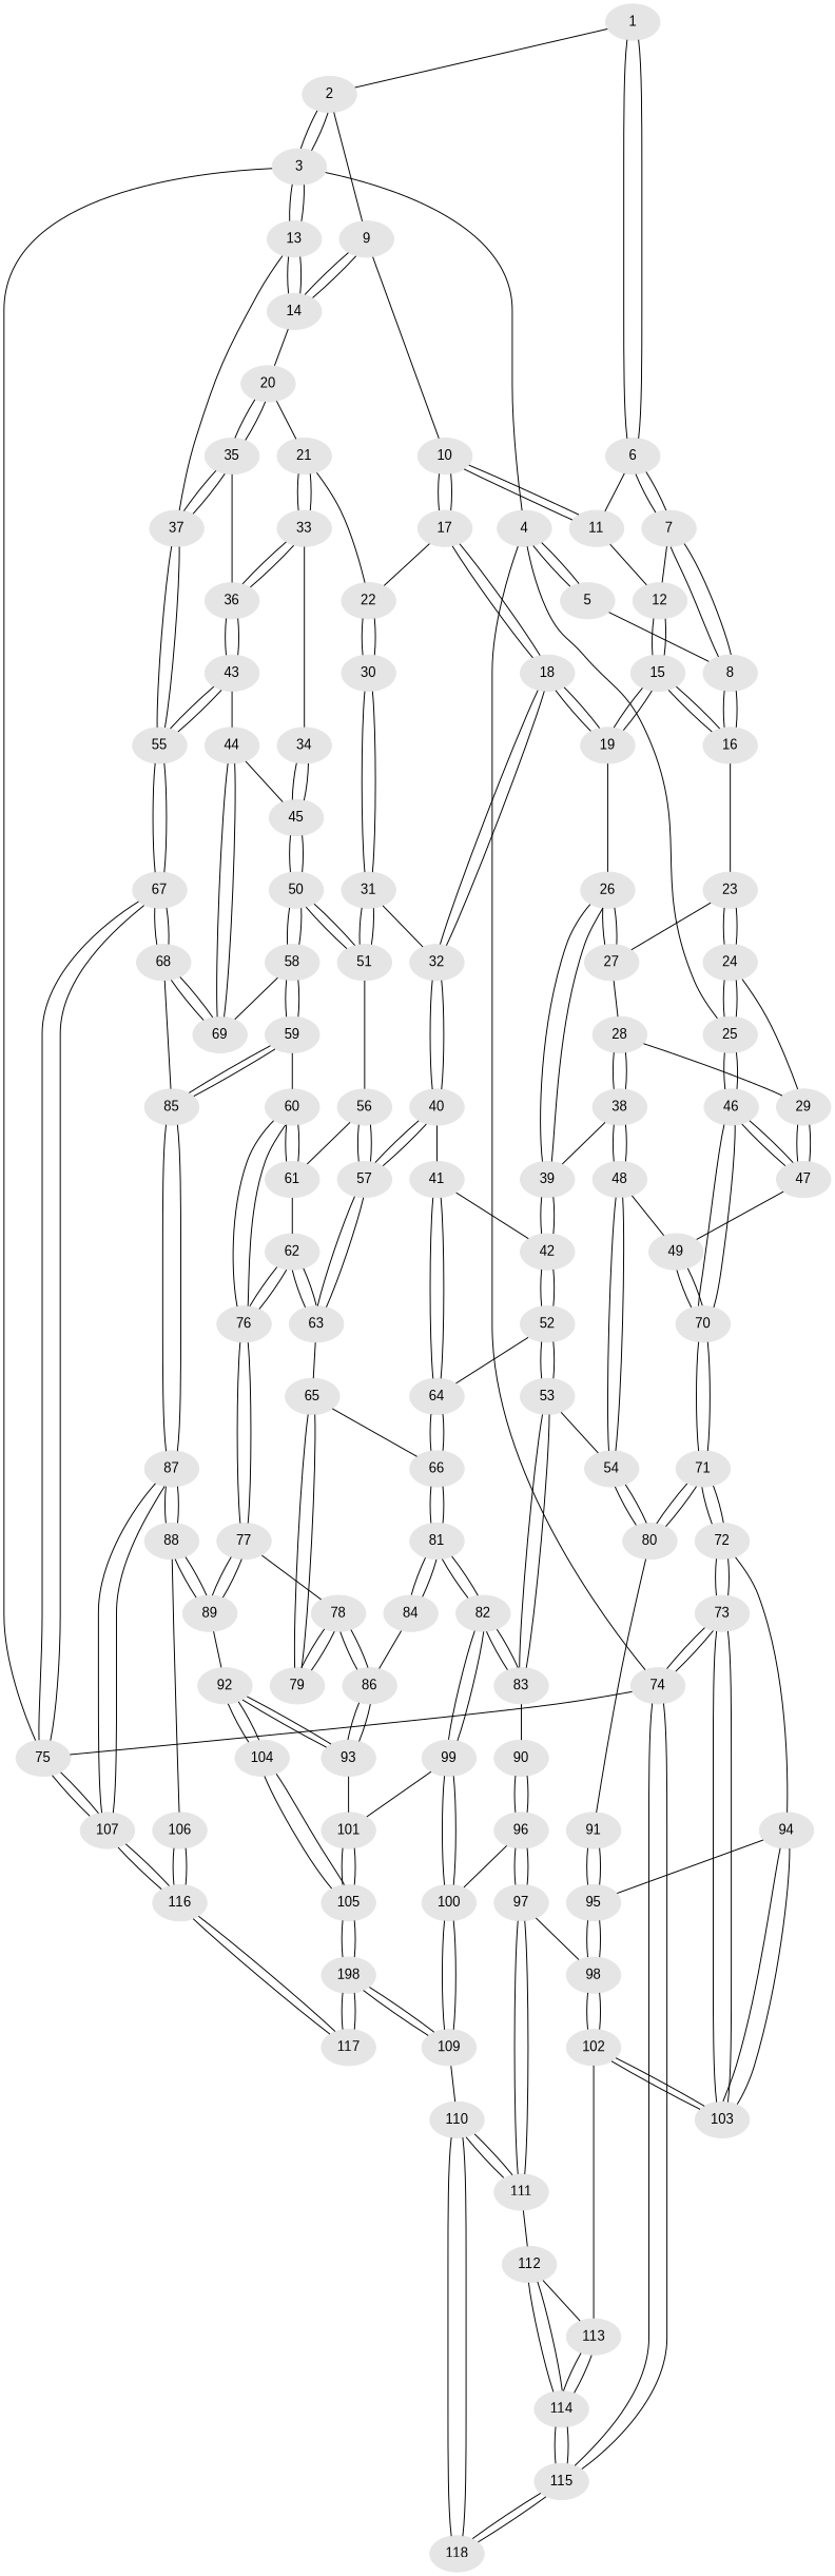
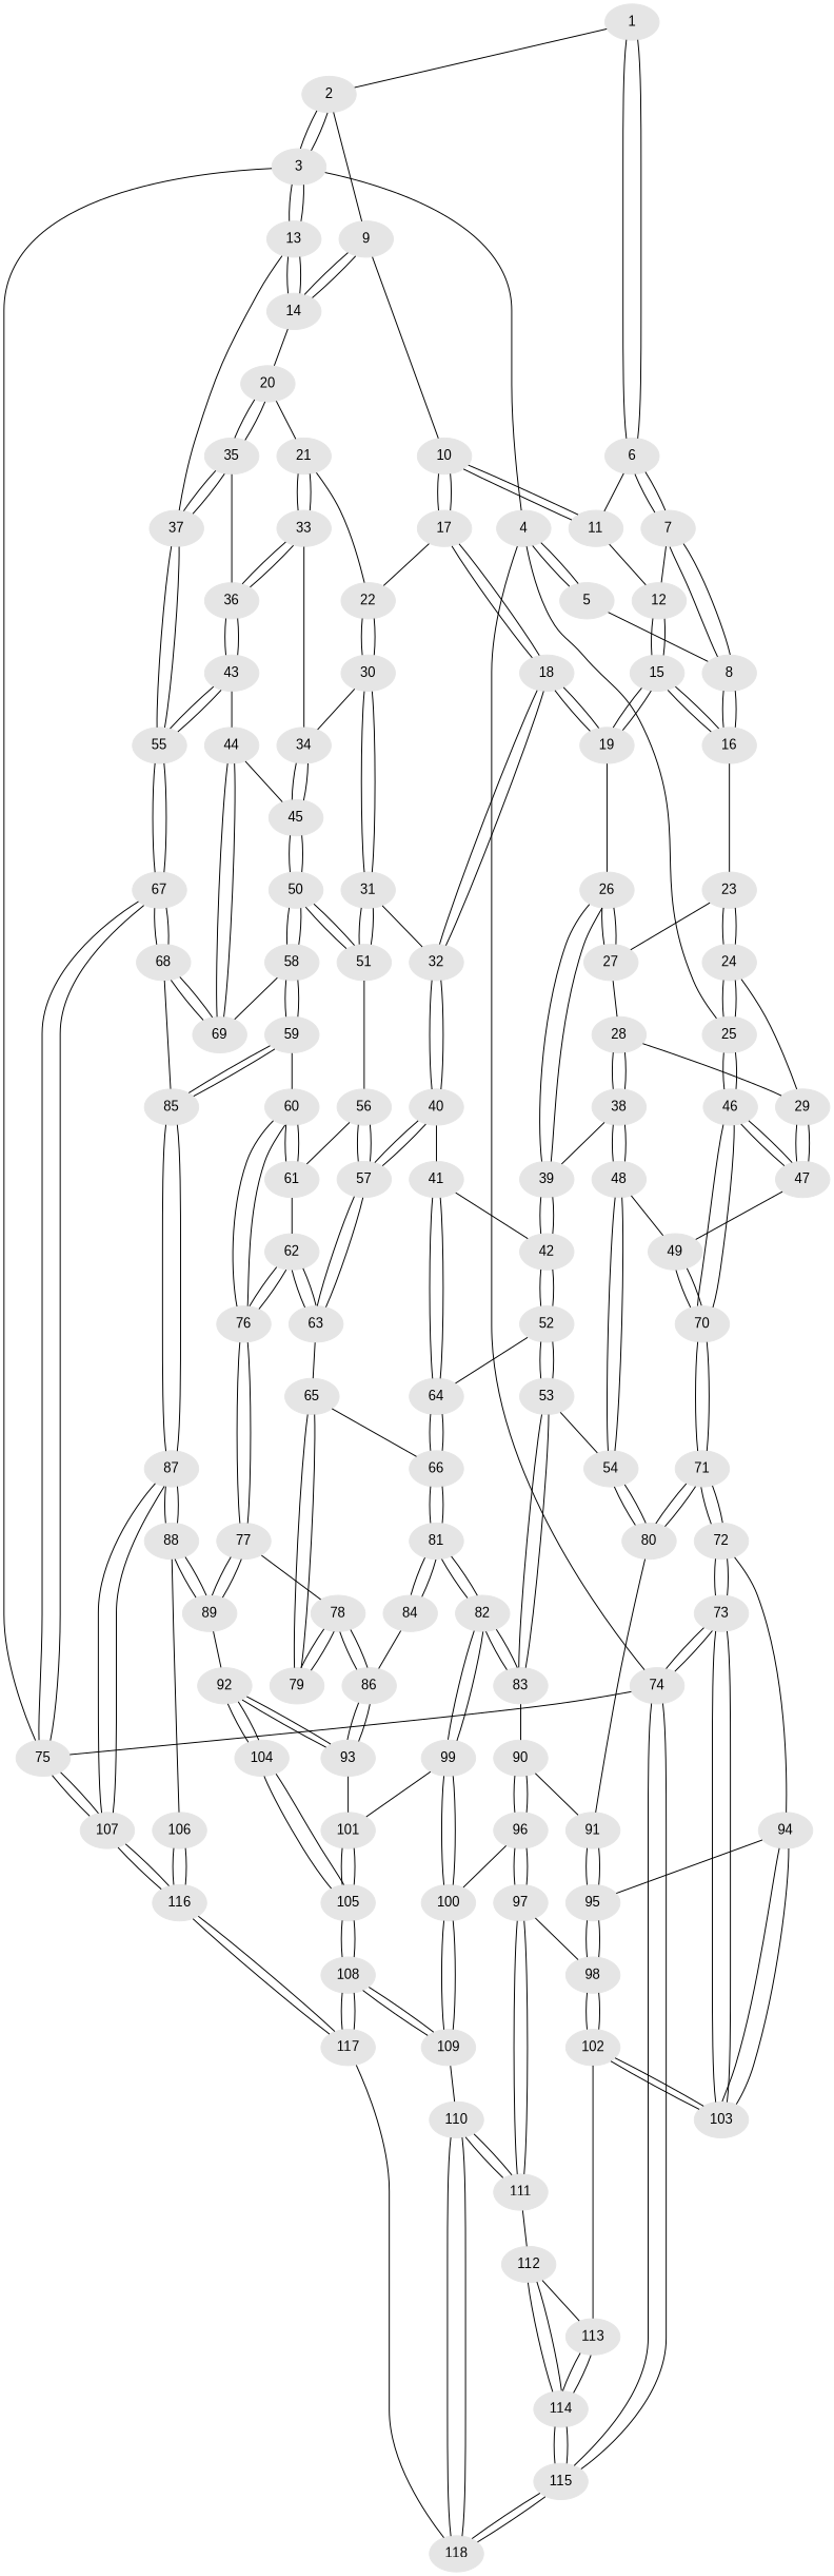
  graph {
    fontname="Liberation Sans"
    node [color=gray90 fontname="Liberation Sans" style=filled]
    edge [fontname="Liberation Sans"]
    1
    2
    6
    3
    9
    7
    11
    4
    13
    75
    10
    14
    5
    25
    74
    37
    107
    8
    46
    115
    16
    12
    15
    23
    17
    20
    18
    22
    19
    55
    21
    35
    26
    24
    27
    32
    30
    40
    39
    33
    36
    34
    31
    29
    28
    47
    70
    42
    38
    48
    49
    51
    45
    56
    41
    57
    43
    50
    44
    67
    54
    52
    64
    63
    66
    53
    69
    58
    71
    80
    59
    61
    83
    90
    91
    68
    62
    65
    60
    85
    76
    87
    77
    79
    81
    84
    82
    72
    73
    94
    103
    95
    118
    116
    78
    89
    86
    92
    93
    99
    101
    100
    96
    88
    106
    104
    97
    98
    105
    102
    111
    109
    112
    113
    110
-   108 [label=198]
+   108
    114
    117
    1 -- 2
    1 -- 6
    1 -- 6
    2 -- 3
    2 -- 3
    2 -- 9
    6 -- 7
    6 -- 7
    6 -- 11
    3 -- 4
    3 -- 13
    3 -- 13
    3 -- 75
    9 -- 10
    9 -- 14
    9 -- 14
    7 -- 8
    7 -- 8
    7 -- 12
    11 -- 12
    4 -- 5
    4 -- 5
    4 -- 25
    4 -- 74
    13 -- 14
    13 -- 14
    13 -- 37
    75 -- 107
    75 -- 107
    10 -- 11
    10 -- 11
    10 -- 17
    10 -- 17
    14 -- 20
    5 -- 8
    25 -- 46
    25 -- 46
    74 -- 75
    74 -- 115
    74 -- 115
    37 -- 55
    37 -- 55
    107 -- 116
    107 -- 116
    8 -- 16
    8 -- 16
    46 -- 47
    46 -- 47
    46 -- 70
    46 -- 70
    115 -- 118
    115 -- 118
    16 -- 23
    12 -- 15
    12 -- 15
    15 -- 16
    15 -- 16
    15 -- 19
    15 -- 19
    23 -- 24
    23 -- 24
    23 -- 27
    17 -- 18
    17 -- 18
    17 -- 22
    20 -- 21
    20 -- 35
    20 -- 35
    18 -- 19
    18 -- 19
    18 -- 32
    18 -- 32
    22 -- 30
    22 -- 30
    19 -- 26
    55 -- 67
    55 -- 67
    21 -- 22
    21 -- 33
    21 -- 33
    35 -- 37
    35 -- 37
    35 -- 36
    26 -- 27
    26 -- 27
    26 -- 39
    26 -- 39
    24 -- 25
    24 -- 25
    24 -- 29
    27 -- 28
    32 -- 40
    32 -- 40
+   30 -- 34
    30 -- 31
    30 -- 31
    40 -- 41
    40 -- 57
    40 -- 57
    39 -- 42
    39 -- 42
    33 -- 36
    33 -- 36
    33 -- 34
    36 -- 43
    36 -- 43
    34 -- 45
    34 -- 45
    31 -- 32
    31 -- 51
    31 -- 51
    29 -- 47
    29 -- 47
    28 -- 29
    28 -- 38
    28 -- 38
    47 -- 49
    70 -- 71
    70 -- 71
    42 -- 52
    42 -- 52
    38 -- 39
    38 -- 48
    38 -- 48
    48 -- 49
    48 -- 54
    48 -- 54
    49 -- 70
    49 -- 70
    51 -- 56
    45 -- 50
    45 -- 50
    56 -- 57
    56 -- 57
    56 -- 61
    41 -- 42
    41 -- 64
    41 -- 64
    57 -- 63
    57 -- 63
    43 -- 55
    43 -- 55
    43 -- 44
    50 -- 51
    50 -- 51
    50 -- 58
    50 -- 58
    44 -- 45
    44 -- 69
    44 -- 69
    67 -- 75
    67 -- 75
    67 -- 68
    67 -- 68
    54 -- 80
    54 -- 80
    52 -- 64
    52 -- 53
    52 -- 53
    64 -- 66
    64 -- 66
    63 -- 65
    66 -- 81
    66 -- 81
    53 -- 54
    53 -- 83
    53 -- 83
    58 -- 69
    58 -- 59
    58 -- 59
    71 -- 80
    71 -- 80
    71 -- 72
    71 -- 72
    80 -- 91
    59 -- 60
    59 -- 85
    59 -- 85
    61 -- 62
    83 -- 90
+   90 -- 91
    90 -- 96
    90 -- 96
    91 -- 95
    91 -- 95
    68 -- 69
    68 -- 69
    68 -- 85
    62 -- 63
    62 -- 63
    62 -- 76
    62 -- 76
    65 -- 66
    65 -- 79
    65 -- 79
    60 -- 61
    60 -- 61
    60 -- 76
    60 -- 76
    85 -- 87
    85 -- 87
    76 -- 77
    76 -- 77
    87 -- 107
    87 -- 107
    87 -- 88
    87 -- 88
    77 -- 78
    77 -- 89
    77 -- 89
    81 -- 84
    81 -- 84
    81 -- 82
    81 -- 82
    84 -- 86
    82 -- 83
    82 -- 83
    82 -- 99
    82 -- 99
    72 -- 73
    72 -- 73
    72 -- 94
    73 -- 74
    73 -- 74
    73 -- 103
    73 -- 103
    94 -- 103
    94 -- 103
    94 -- 95
    95 -- 98
    95 -- 98
    116 -- 117
    116 -- 117
    78 -- 79
    78 -- 79
    78 -- 86
    78 -- 86
    89 -- 92
    86 -- 93
    86 -- 93
    92 -- 93
    92 -- 93
    92 -- 104
    92 -- 104
    93 -- 101
    99 -- 101
    99 -- 100
    99 -- 100
    101 -- 105
    101 -- 105
    100 -- 109
    100 -- 109
    96 -- 100
    96 -- 97
    96 -- 97
    88 -- 89
    88 -- 89
    88 -- 106
    106 -- 116
    106 -- 116
    104 -- 105
    104 -- 105
    97 -- 98
    97 -- 111
    97 -- 111
    98 -- 102
    98 -- 102
    105 -- 108
    105 -- 108
    102 -- 103
    102 -- 103
    102 -- 113
    111 -- 112
    109 -- 110
    112 -- 113
    112 -- 114
    112 -- 114
    113 -- 114
    113 -- 114
    110 -- 118
    110 -- 118
    110 -- 111
    110 -- 111
    108 -- 109
    108 -- 109
    108 -- 117
    108 -- 117
    114 -- 115
    114 -- 115
+   117 -- 118
  }
